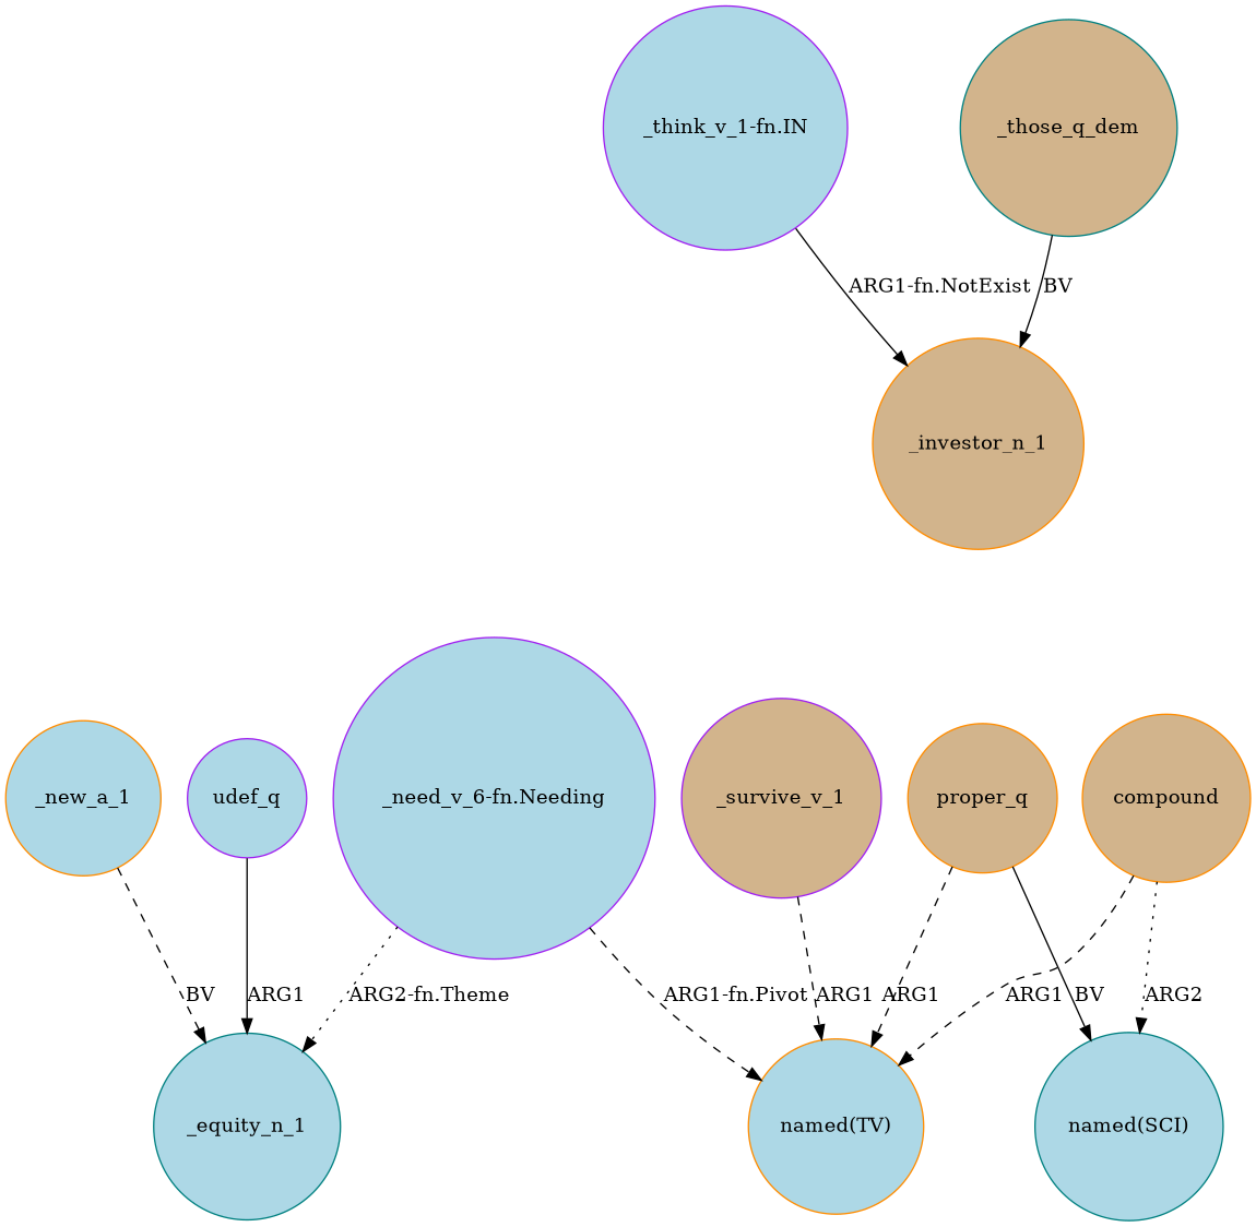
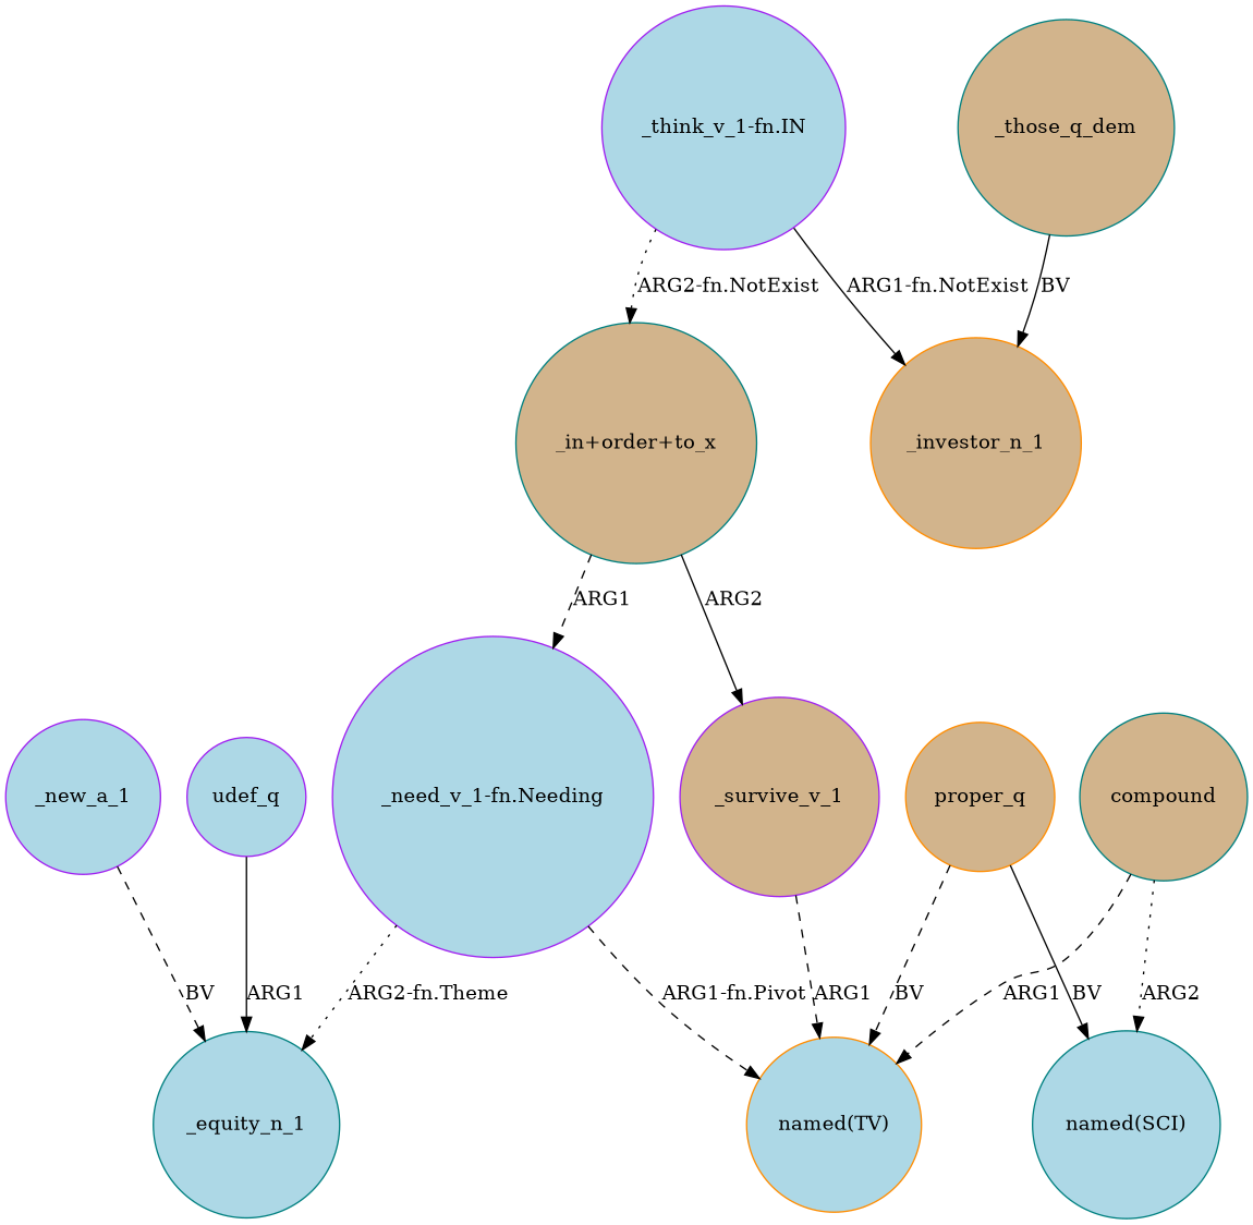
  digraph {
    node [color=darkorange fillcolor=lightblue shape=circle style=filled]
    edge [style=dashed]
    _survive_v_1 [color=purple fillcolor=tan]
    "named(TV)"
    "_think_v_1-fn.IN" [color=purple]
+   "_in+order+to_x" [color=teal fillcolor=tan]
    _investor_n_1 [fillcolor=tan]
-   "_need_v_1-fn.Needing" [color=purple label="_need_v_6-fn.Needing"]
+   "_need_v_1-fn.Needing" [color=purple]
    _equity_n_1 [color=teal]
-   _new_a_1
+   _new_a_1 [color=purple]
    proper_q [fillcolor=tan]
    "named(SCI)" [color=teal]
-   compound [fillcolor=tan]
+   compound [color=teal fillcolor=tan]
    udef_q [color=purple]
    _those_q_dem [color=teal fillcolor=tan]
    _survive_v_1 -> "named(TV)" [label=ARG1]
+   "_think_v_1-fn.IN" -> "_in+order+to_x" [label="ARG2-fn.NotExist" style=dotted]
    "_think_v_1-fn.IN" -> _investor_n_1 [label="ARG1-fn.NotExist" style=solid]
+   "_in+order+to_x" -> _survive_v_1 [label=ARG2 style=solid]
+   "_in+order+to_x" -> "_need_v_1-fn.Needing" [label=ARG1]
    "_need_v_1-fn.Needing" -> "named(TV)" [label="ARG1-fn.Pivot"]
    "_need_v_1-fn.Needing" -> _equity_n_1 [label="ARG2-fn.Theme" style=dotted]
    _new_a_1 -> _equity_n_1 [label=BV]
-   proper_q -> "named(TV)" [label=ARG1]
+   proper_q -> "named(TV)" [label=BV]
    proper_q -> "named(SCI)" [label=BV style=solid]
    compound -> "named(TV)" [label=ARG1]
    compound -> "named(SCI)" [label=ARG2 style=dotted]
    udef_q -> _equity_n_1 [label=ARG1 style=solid]
    _those_q_dem -> _investor_n_1 [label=BV style=solid]
  }
